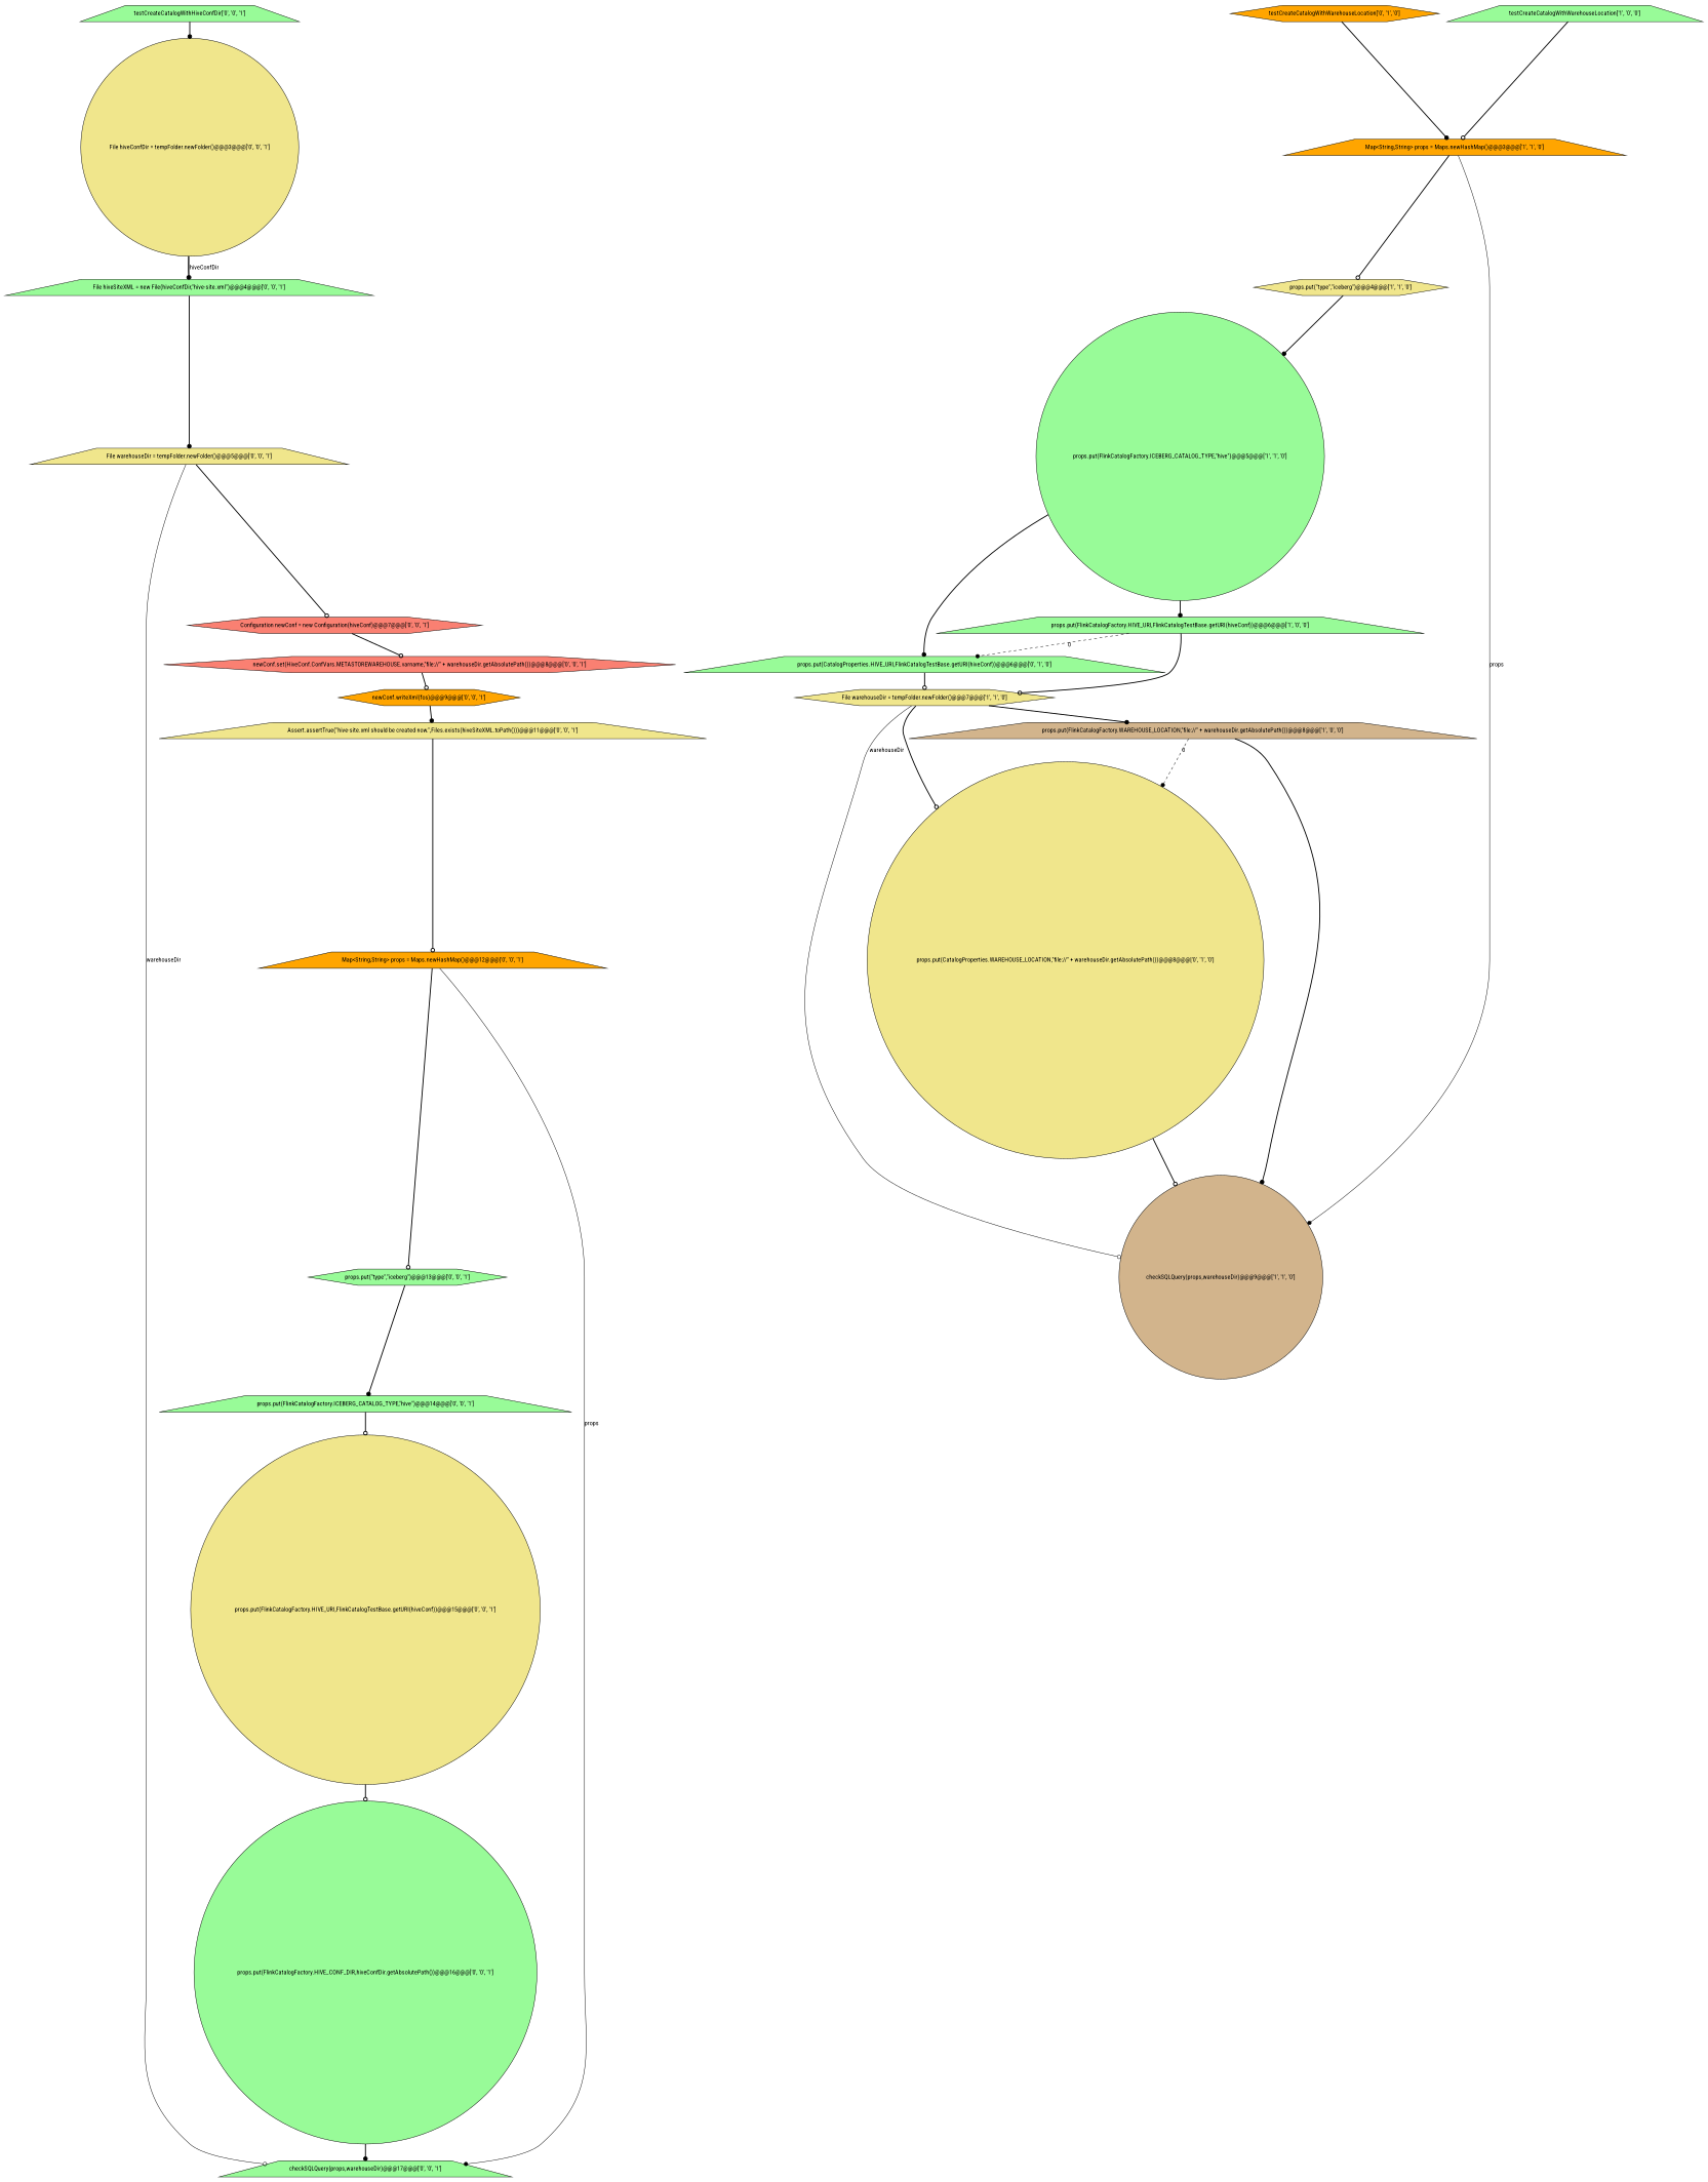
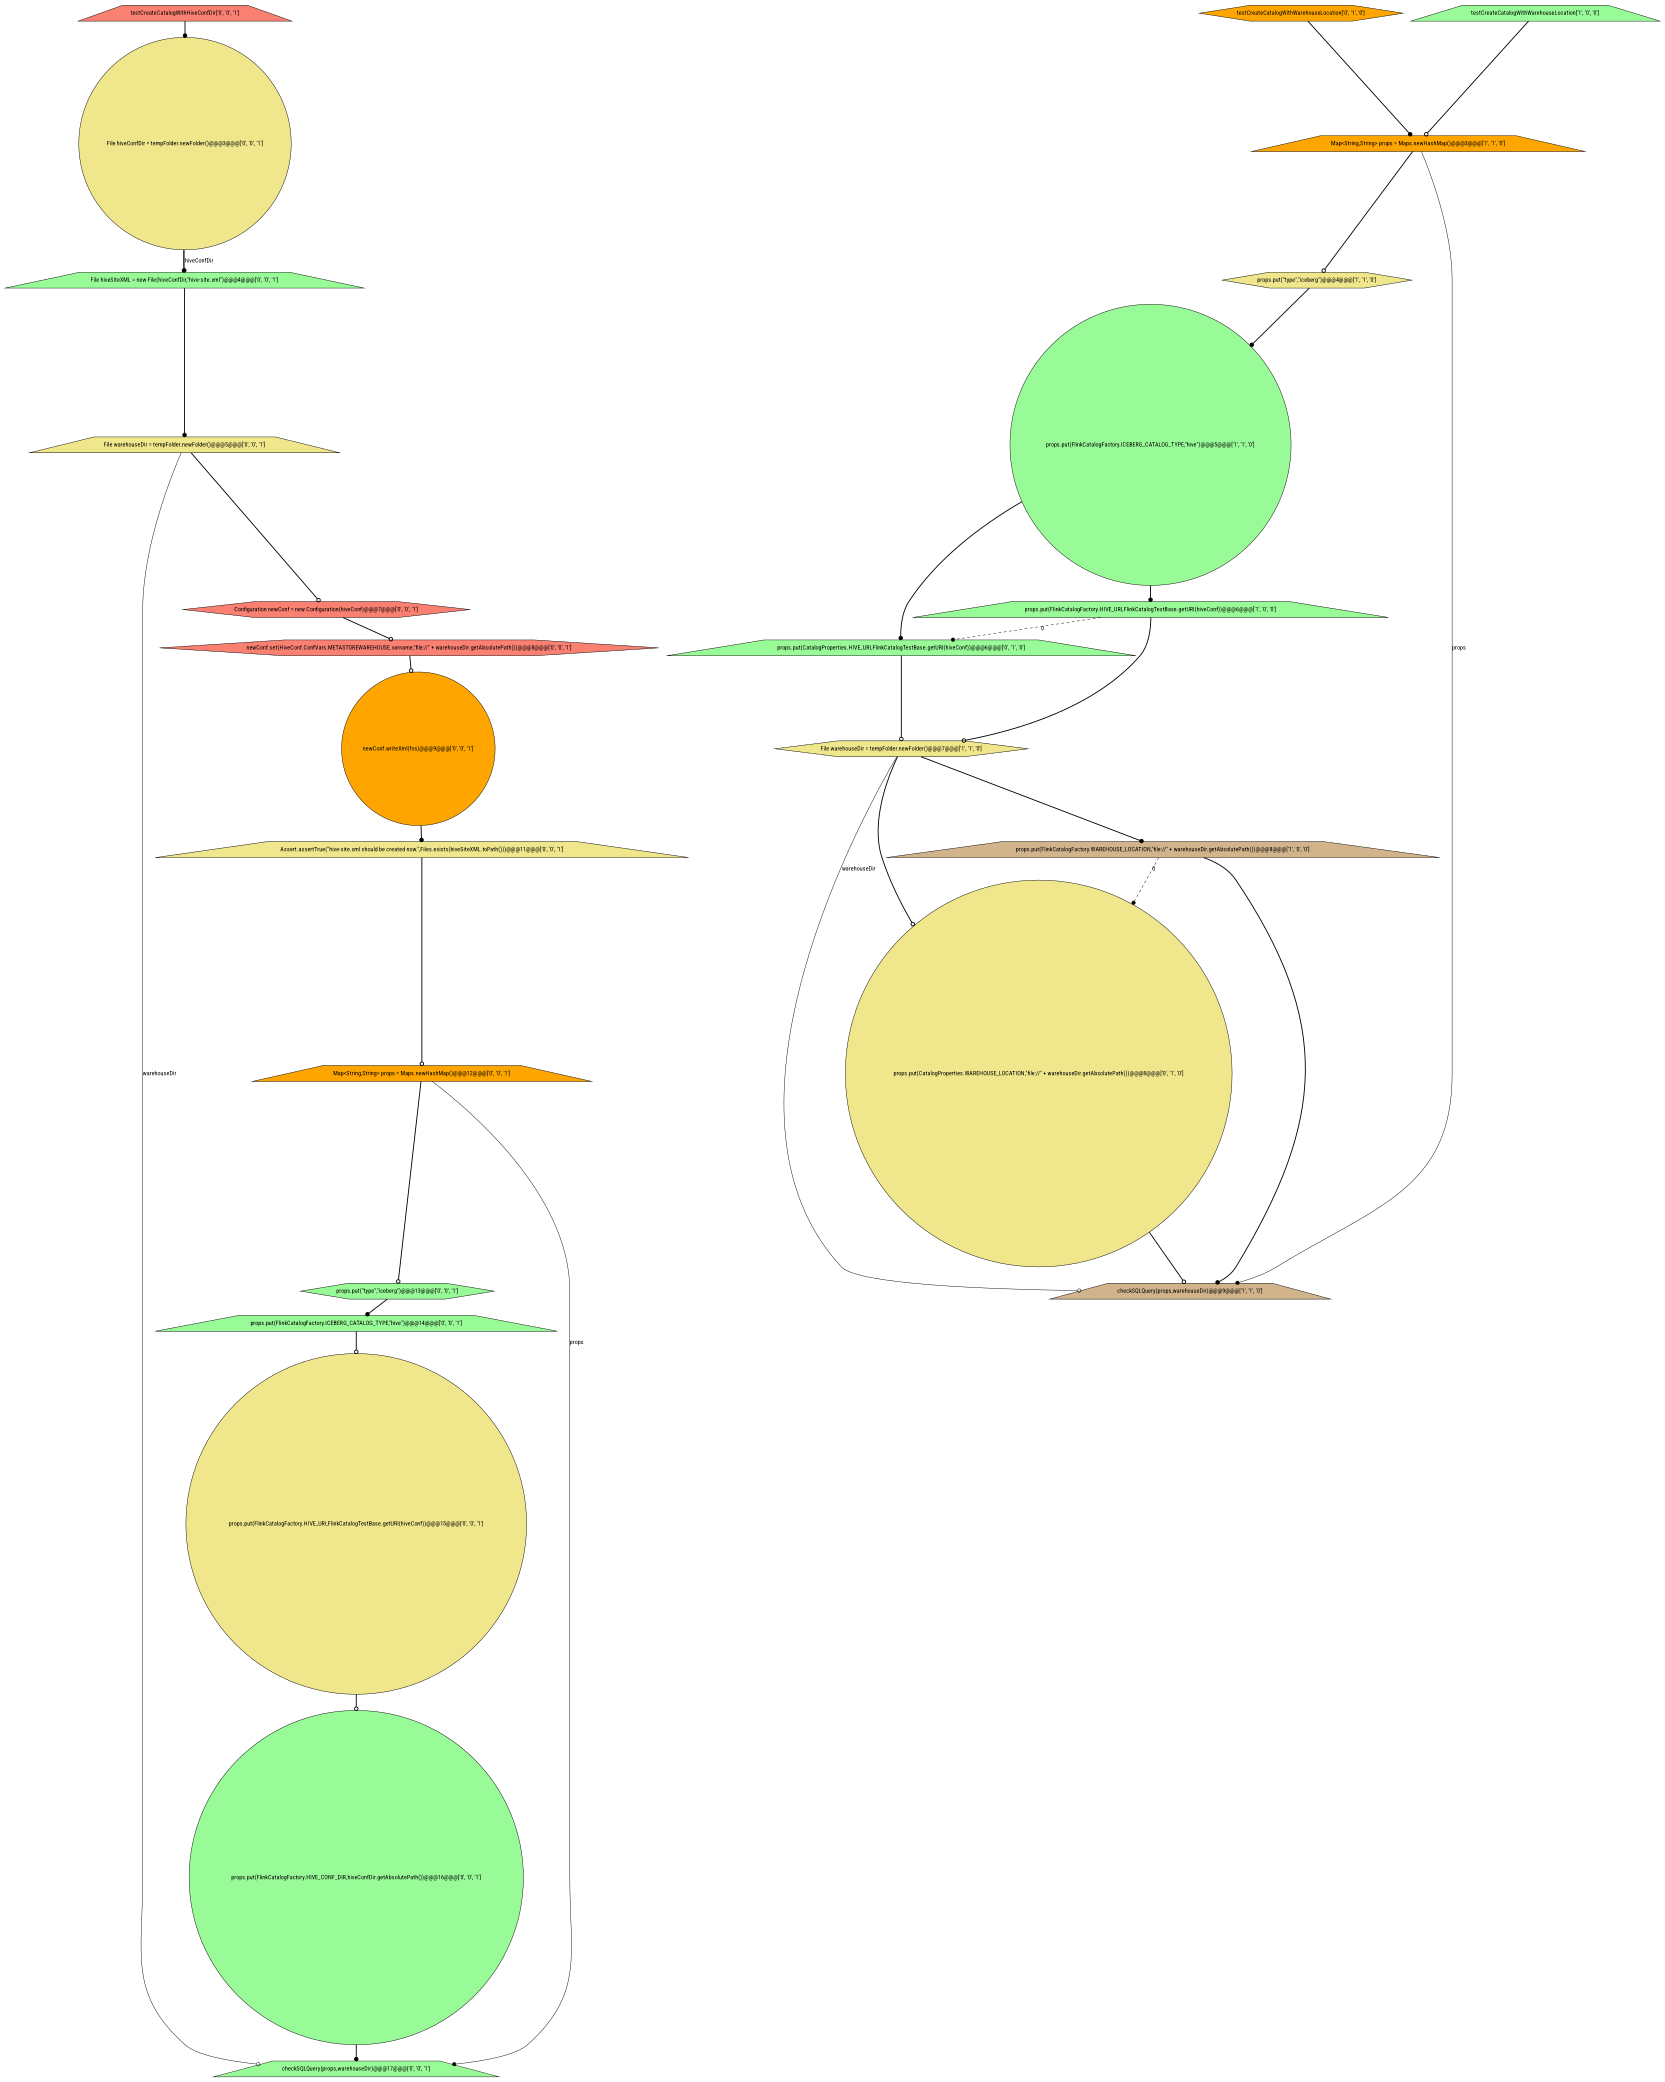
  digraph {
    fontname="Roboto Condensed"
    node [fillcolor=palegreen fontname="Roboto Condensed" shape=trapezium style=filled]
    edge [arrowhead=dot fontname="Roboto Condensed" style=bold]
-   n1 [label="testCreateCatalogWithHiveConfDir['0', '0', '1']"]
+   n1 [fillcolor=salmon label="testCreateCatalogWithHiveConfDir['0', '0', '1']"]
    n2 [fillcolor=khaki label="File hiveConfDir = tempFolder.newFolder()@@@3@@@['0', '0', '1']" shape=circle]
    n3 [label="File hiveSiteXML = new File(hiveConfDir,\"hive-site.xml\")@@@4@@@['0', '0', '1']"]
-   n4 [fillcolor=orange label="newConf.writeXml(fos)@@@9@@@['0', '0', '1']" shape=hexagon]
+   n4 [fillcolor=orange label="newConf.writeXml(fos)@@@9@@@['0', '0', '1']" shape=circle]
    n5 [fillcolor=khaki label="Assert.assertTrue(\"hive-site.xml should be created now.\",Files.exists(hiveSiteXML.toPath()))@@@11@@@['0', '0', '1']"]
    n6 [fillcolor=orange label="Map<String,String> props = Maps.newHashMap()@@@12@@@['0', '0', '1']"]
    n7 [label="props.put(\"type\",\"iceberg\")@@@13@@@['0', '0', '1']" shape=hexagon]
    n8 [label="checkSQLQuery(props,warehouseDir)@@@17@@@['0', '0', '1']"]
    n9 [label="props.put(FlinkCatalogFactory.ICEBERG_CATALOG_TYPE,\"hive\")@@@14@@@['0', '0', '1']"]
    n10 [fillcolor=khaki label="props.put(\"type\",\"iceberg\")@@@4@@@['1', '1', '0']" shape=hexagon]
    n11 [label="props.put(FlinkCatalogFactory.ICEBERG_CATALOG_TYPE,\"hive\")@@@5@@@['1', '1', '0']" shape=circle]
    n12 [label="props.put(CatalogProperties.HIVE_URI,FlinkCatalogTestBase.getURI(hiveConf))@@@6@@@['0', '1', '0']"]
    n13 [label="props.put(FlinkCatalogFactory.HIVE_URI,FlinkCatalogTestBase.getURI(hiveConf))@@@6@@@['1', '0', '0']"]
    n14 [label="props.put(FlinkCatalogFactory.HIVE_CONF_DIR,hiveConfDir.getAbsolutePath())@@@16@@@['0', '0', '1']" shape=circle]
    n15 [fillcolor=khaki label="props.put(FlinkCatalogFactory.HIVE_URI,FlinkCatalogTestBase.getURI(hiveConf))@@@15@@@['0', '0', '1']" shape=circle]
    n16 [fillcolor=orange label="testCreateCatalogWithWarehouseLocation['0', '1', '0']" shape=hexagon]
    n17 [fillcolor=orange label="Map<String,String> props = Maps.newHashMap()@@@3@@@['1', '1', '0']"]
-   n18 [fillcolor=tan label="checkSQLQuery(props,warehouseDir)@@@9@@@['1', '1', '0']" shape=circle]
+   n18 [fillcolor=tan label="checkSQLQuery(props,warehouseDir)@@@9@@@['1', '1', '0']"]
    n19 [fillcolor=khaki label="File warehouseDir = tempFolder.newFolder()@@@5@@@['0', '0', '1']"]
    n20 [fillcolor=salmon label="Configuration newConf = new Configuration(hiveConf)@@@7@@@['0', '0', '1']" shape=hexagon]
    n21 [fillcolor=salmon label="newConf.set(HiveConf.ConfVars.METASTOREWAREHOUSE.varname,\"file://\" + warehouseDir.getAbsolutePath())@@@8@@@['0', '0', '1']" shape=hexagon]
    n22 [label="testCreateCatalogWithWarehouseLocation['1', '0', '0']"]
    n23 [fillcolor=khaki label="props.put(CatalogProperties.WAREHOUSE_LOCATION,\"file://\" + warehouseDir.getAbsolutePath())@@@8@@@['0', '1', '0']" shape=circle]
    n24 [fillcolor=khaki label="File warehouseDir = tempFolder.newFolder()@@@7@@@['1', '1', '0']" shape=hexagon]
    n25 [fillcolor=tan label="props.put(FlinkCatalogFactory.WAREHOUSE_LOCATION,\"file://\" + warehouseDir.getAbsolutePath())@@@8@@@['1', '0', '0']"]
    n1 -> n2
    n2 -> n3
    n2 -> n3 [arrowhead=odot label=hiveConfDir style=solid]
    n3 -> n19
    n4 -> n5
    n5 -> n6 [arrowhead=odot]
    n6 -> n7 [arrowhead=odot]
    n6 -> n8 [label=props style=solid]
    n7 -> n9
    n9 -> n15 [arrowhead=odot]
    n10 -> n11
    n11 -> n12
    n11 -> n13
    n12 -> n24 [arrowhead=odot]
    n13 -> n12 [label=0 style=dashed]
    n13 -> n24 [arrowhead=odot]
    n14 -> n8
    n15 -> n14 [arrowhead=odot]
    n16 -> n17
    n17 -> n10 [arrowhead=odot]
    n17 -> n18 [label=props style=solid]
    n19 -> n8 [arrowhead=odot label=warehouseDir style=solid]
    n19 -> n20 [arrowhead=odot]
    n20 -> n21 [arrowhead=odot]
    n21 -> n4 [arrowhead=odot]
    n22 -> n17 [arrowhead=odot]
    n23 -> n18 [arrowhead=odot]
    n24 -> n18 [arrowhead=odot label=warehouseDir style=solid]
    n24 -> n23 [arrowhead=odot]
    n24 -> n25
    n25 -> n18
    n25 -> n23 [label=0 style=dashed]
  }
